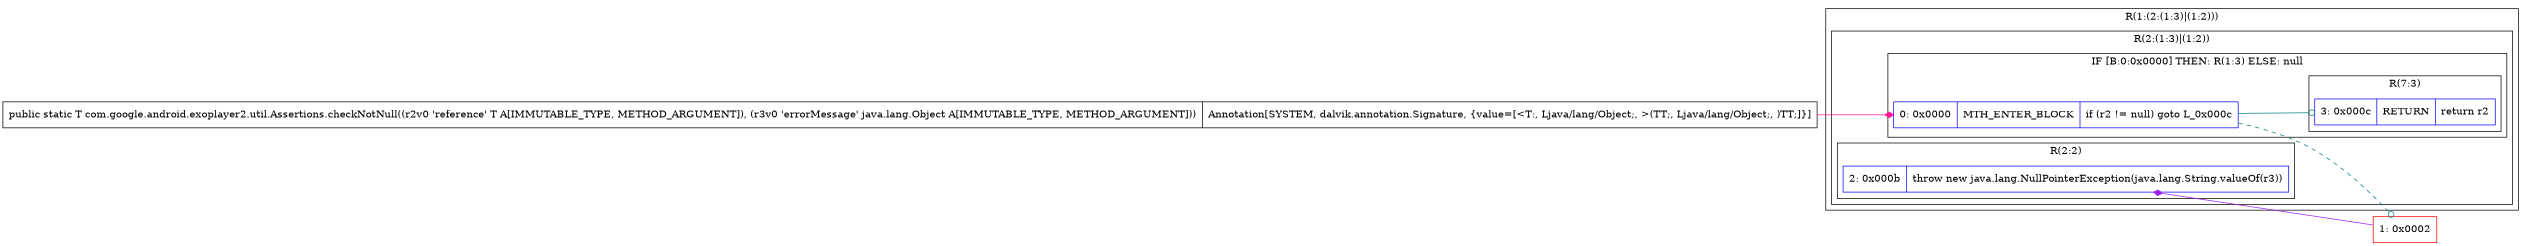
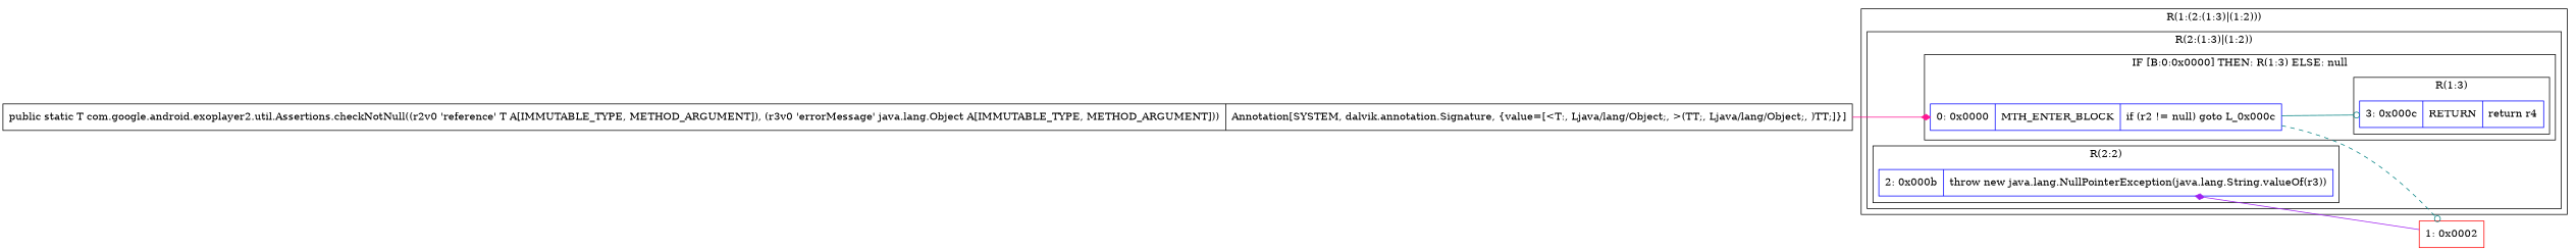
  digraph {
    rankdir=LR
    node [color=blue shape=record]
    edge [arrowhead=odot color=teal]
-   n1 [label="{3\:\ 0x000c|RETURN\l|return r2\l}"]
+   n1 [label="{3\:\ 0x000c|RETURN\l|return r4\l}"]
    n2 [label="{0\:\ 0x0000|MTH_ENTER_BLOCK\l|if (r2 != null) goto L_0x000c\l}"]
    n3 [label="{2\:\ 0x000b|throw new java.lang.NullPointerException(java.lang.String.valueOf(r3))\l}"]
    n4 [color=red label="{1\:\ 0x0002}"]
    n5 [label="{public static T com.google.android.exoplayer2.util.Assertions.checkNotNull((r2v0 'reference' T A[IMMUTABLE_TYPE, METHOD_ARGUMENT]), (r3v0 'errorMessage' java.lang.Object A[IMMUTABLE_TYPE, METHOD_ARGUMENT]))  | Annotation[SYSTEM, dalvik.annotation.Signature, \{value=[\<T:, Ljava\/lang\/Object;, \>(TT;, Ljava\/lang\/Object;, )TT;]\}]\l}" color=""]
    subgraph cluster_1 {
      label="R(1:(2:(1:3)|(1:2)))"
      subgraph cluster_2 {
        label="R(2:(1:3)|(1:2))"
        subgraph cluster_3 {
          label="IF [B:0:0x0000] THEN: R(1:3) ELSE: null"
          n2
          subgraph cluster_4 {
-           label="R(7:3)"
+           label="R(1:3)"
            n1
          }
        }
        subgraph cluster_5 {
          label="R(2:2)"
          n3
        }
      }
    }
    n2 -> n1
    n2 -> n4 [style=dashed]
    n4 -> n3 [arrowhead=diamond color=purple]
    n5 -> n2 [arrowhead=diamond color=deeppink]
  }
